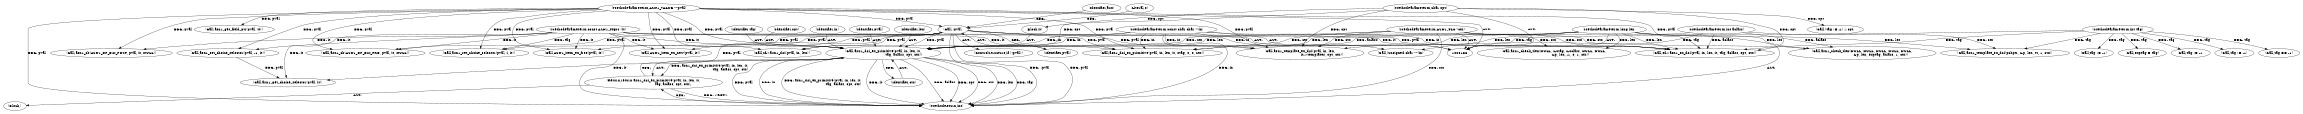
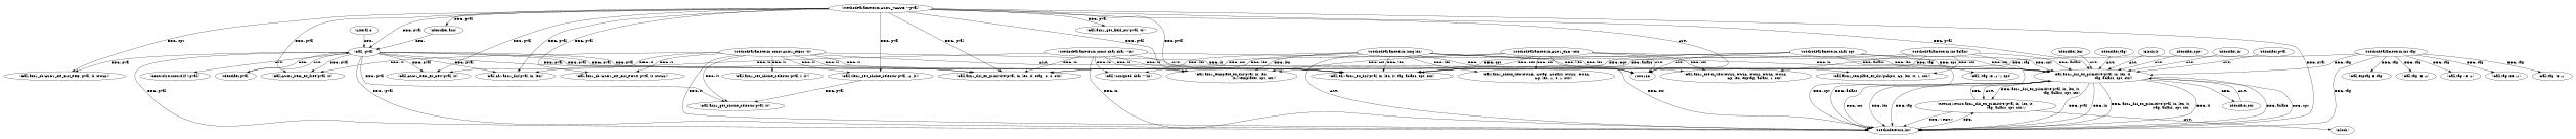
  digraph {
    n1 [label="(Call,asn1_d2i_ex_primitive(pval, in, len, it,\n                                     tag, aclass, opt, ctx))"]
    n2 [label="(Return,return asn1_d2i_ex_primitive(pval, in, len, it,\n                                     tag, aclass, opt, ctx);)"]
    n3 [label="(MethodReturn,int)"]
    n4 [label="(Identifier,ctx)"]
    n5 [label="(Block,)"]
    n6 [label="(Call,!pval)"]
    n7 [label="(Call,asn1_d2i_ex_primitive(pval, in, len, it, otag, 0, 0, ctx))"]
    n8 [label="(Call,cf->asn1_d2i(pval, in, len))"]
    n9 [label="(Call,asn1_cb(ASN1_OP_D2I_PRE, pval, it, NULL))"]
    n10 [label="(ControlStructure,if (!pval))"]
    n11 [label="(Call,asn1_set_choice_selector(pval, i, it))"]
    n12 [label="(Call,asn1_get_choice_selector(pval, it))"]
    n13 [label="(Call,asn1_template_ex_d2i(pval, in, len,\n                                        it->templates, opt, ctx))"]
    n14 [label="(Call,ASN1_item_ex_free(pval, it))"]
    n15 [label="(Identifier,pval)"]
    n16 [label="(Call,ef->asn1_ex_d2i(pval, in, len, it, tag, aclass, opt, ctx))"]
    n17 [label="(Call,ASN1_item_ex_new(pval, it))"]
    n18 [label="(MethodParameterIn,ASN1_VALUE **pval)"]
    n19 [label="(Call,asn1_cb(ASN1_OP_D2I_POST, pval, it, NULL))"]
    n20 [label="(Call,asn1_get_field_ptr(pval, tt))"]
-   n21 [label="(Call,asn1_set_choice_selector(pval, -1, it))"]
+   n21 [label="(Call,tlen1_set_choice_selector(pval, -1, it))"]
    1000133
    n23 [label="(MethodParameterIn,const char char **in)"]
    n24 [label="(Call,(unsigned char **)in)"]
    n25 [label="(MethodParameterIn,long len)"]
    n26 [label="(Call,asn1_check_tlen(NULL, NULL, NULL, NULL, NULL,\n                                  &p, len, exptag, aclass, 1, ctx))"]
    n27 [label="(Call,asn1_check_tlen(NULL, &otag, &oclass, NULL, NULL,\n                              &p, len, -1, 0, 1, ctx))"]
    n28 [label="(Call,asn1_template_ex_d2i(pchptr, &p, len, tt, 1, ctx))"]
    n29 [label="(MethodParameterIn,const ASN1_ITEM *it)"]
    n30 [label="(MethodParameterIn,int tag)"]
    n31 [label="(Call,exptag = tag)"]
    n32 [label="(Call,tag != -1)"]
    n33 [label="(Call,tag != -1)"]
    n34 [label="(Call,tag == -1)"]
    n35 [label="(Call,tag != -1)"]
    n36 [label="(MethodParameterIn,int aclass)"]
    n37 [label="(MethodParameterIn,char opt)"]
    n38 [label="(Call,(tag != -1) || opt)"]
    n39 [label="(MethodParameterIn,ASN1_TLC *ctx)"]
    n40 [label="(Identifier,len)"]
    n41 [label="(Identifier,tag)"]
    n42 [label="(Block,it)"]
    n43 [label="(Identifier,opt)"]
    n44 [label="(Identifier,aux)"]
    n45 [label="(Literal,0)"]
    n46 [label="(Identifier,in)"]
    n47 [label="(Identifier,pval)"]
    n1 -> n2 [label="AST: "]
    n1 -> n2 [label="DDG: asn1_d2i_ex_primitive(pval, in, len, it,\n                                     tag, aclass, opt, ctx)"]
    n1 -> n3 [label="DDG: pval"]
    n1 -> n3 [label="DDG: in"]
    n1 -> n3 [label="DDG: asn1_d2i_ex_primitive(pval, in, len, it,\n                                     tag, aclass, opt, ctx)"]
    n1 -> n3 [label="DDG: it"]
    n1 -> n3 [label="DDG: aclass"]
    n1 -> n3 [label="DDG: opt"]
    n1 -> n3 [label="DDG: ctx"]
    n1 -> n3 [label="DDG: len"]
    n1 -> n3 [label="DDG: tag"]
    n1 -> n4 [label="CFG: "]
    n2 -> n1 [label="CFG: "]
    n2 -> n3 [label="DDG: <RET>"]
    n2 -> n5 [label="AST: "]
    n3 -> n2 [label="CFG: "]
    n4 -> n1 [label="AST: "]
    n6 -> n1 [label="DDG: pval"]
    n6 -> n3 [label="DDG: pval"]
    n6 -> n3 [label="DDG: !pval"]
    n6 -> n7 [label="DDG: pval"]
    n6 -> n8 [label="DDG: pval"]
    n6 -> n9 [label="DDG: pval"]
    n6 -> n10 [label="AST: "]
-   n6 -> n11 [label="DDG: pval"]
    n6 -> n12 [label="DDG: pval"]
    n6 -> n13 [label="DDG: pval"]
    n6 -> n14 [label="DDG: pval"]
    n6 -> n15 [label="CFG: "]
    n6 -> n16 [label="DDG: pval"]
    n6 -> n17 [label="DDG: pval"]
    n15 -> n6 [label="AST: "]
    n18 -> n1 [label="DDG: pval"]
    n18 -> n3 [label="DDG: pval"]
    n18 -> n6 [label="DDG: pval"]
    n18 -> n7 [label="DDG: pval"]
    n18 -> n8 [label="DDG: pval"]
-   n18 -> n9 [label="DDG: pval"]
-   n18 -> n11 [label="DDG: pval"]
+   n18 -> n9 [label="DDG: opt"]
+   n18 -> n44 [label="DDG: pval"]
    n18 -> n13 [label="DDG: pval"]
    n18 -> n14 [label="DDG: pval"]
    n18 -> n16 [label="DDG: pval"]
    n18 -> n17 [label="DDG: pval"]
    n18 -> n19 [label="DDG: pval"]
    n18 -> n20 [label="DDG: pval"]
    n18 -> n21 [label="DDG: pval"]
    n18 -> 1000133 [label="AST: "]
    n21 -> n12 [label="DDG: pval"]
    n23 -> n1 [label="DDG: in"]
    n23 -> n3 [label="DDG: in"]
    n23 -> n7 [label="DDG: in"]
    n23 -> n8 [label="DDG: in"]
    n23 -> n13 [label="DDG: in"]
    n23 -> n16 [label="DDG: in"]
    n23 -> 1000133 [label="AST: "]
    n23 -> n24 [label="DDG: in"]
    n25 -> n1 [label="DDG: len"]
    n25 -> n3 [label="AST: "]
    n25 -> n7 [label="DDG: len"]
    n25 -> n13 [label="DDG: len"]
    n25 -> n16 [label="DDG: len"]
-   n25 -> 1000133 [label="AST: "]
+   n25 -> 1000133 [label="DDG: "]
    n25 -> n24 [label="DDG: len"]
    n25 -> n26 [label="DDG: len"]
    n25 -> n27 [label="DDG: len"]
    n25 -> n28 [label="DDG: len"]
    n29 -> n1 [label="DDG: it"]
    n29 -> n3 [label="DDG: it"]
    n29 -> n7 [label="DDG: it"]
-   n29 -> n9 [label="DDG: it"]
-   n29 -> n11 [label="DDG: tag"]
+   n29 -> n11 [label="DDG: it"]
    n29 -> n12 [label="DDG: it"]
    n29 -> n14 [label="DDG: it"]
    n29 -> n16 [label="DDG: it"]
    n29 -> n17 [label="DDG: it"]
    n29 -> n19 [label="DDG: it"]
    n29 -> n21 [label="DDG: it"]
    n29 -> 1000133 [label="AST: "]
    n30 -> n1 [label="DDG: tag"]
-   n30 -> n28 [label="DDG: tag"]
+   n30 -> n3 [label="DDG: tag"]
    n30 -> n16 [label="DDG: tag"]
    n30 -> n31 [label="DDG: tag"]
    n30 -> n32 [label="DDG: tag"]
    n30 -> n33 [label="DDG: tag"]
    n30 -> n34 [label="DDG: tag"]
    n30 -> n35 [label="DDG: tag"]
    n36 -> n1 [label="DDG: aclass"]
+   n36 -> n3 [label="DDG: aclass"]
    n36 -> n16 [label="DDG: aclass"]
    n36 -> 1000133 [label="DDG: tag"]
    n36 -> n26 [label="DDG: aclass"]
    n36 -> n28 [label="DDG: ctx"]
    n37 -> n1 [label="DDG: opt"]
-   n37 -> n42 [label="DDG: opt"]
+   n37 -> n3 [label="DDG: opt"]
    n37 -> n13 [label="DDG: opt"]
    n37 -> n16 [label="DDG: opt"]
    n37 -> 1000133 [label="AST: "]
    n37 -> n38 [label="DDG: opt"]
    n39 -> n1 [label="DDG: ctx"]
    n39 -> n3 [label="DDG: ctx"]
    n39 -> n7 [label="DDG: ctx"]
    n39 -> n13 [label="DDG: ctx"]
    n39 -> n16 [label="DDG: ctx"]
    n39 -> 1000133 [label="AST: "]
    n39 -> n26 [label="DDG: ctx"]
    n39 -> n27 [label="DDG: ctx"]
    n40 -> n1 [label="AST: "]
    n41 -> n1 [label="AST: "]
    n42 -> n1 [label="AST: "]
    n43 -> n1 [label="AST: "]
    n44 -> n6 [label="CFG: "]
    n45 -> n6 [label="CFG: "]
    n46 -> n1 [label="AST: "]
    n47 -> n1 [label="AST: "]
  }
